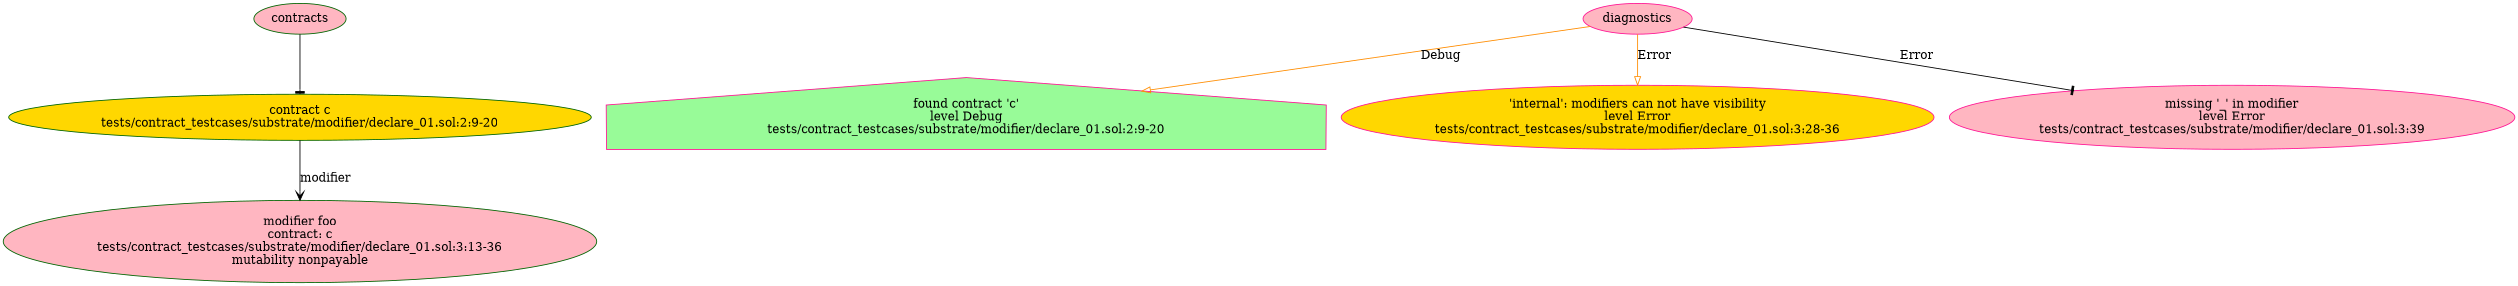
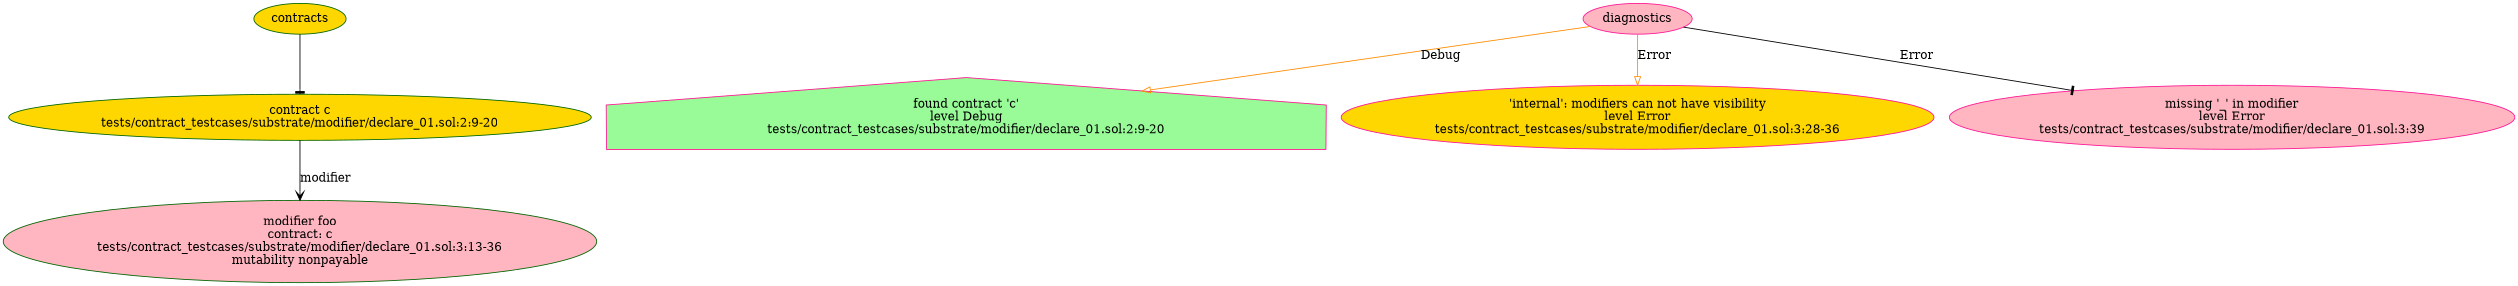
  strict digraph {
    node [style=filled fillcolor=lightpink color=deeppink shape=ellipse]
    edge [color=black arrowhead=tee]
    n1 [label="contract c\ntests/contract_testcases/substrate/modifier/declare_01.sol:2:9-20" fillcolor=gold color=darkgreen]
    n2 [label="modifier foo\ncontract: c\ntests/contract_testcases/substrate/modifier/declare_01.sol:3:13-36\nmutability nonpayable" color=darkgreen]
    n3 [label="found contract 'c'\nlevel Debug\ntests/contract_testcases/substrate/modifier/declare_01.sol:2:9-20" fillcolor=palegreen shape=house]
    n4 [label="'internal': modifiers can not have visibility\nlevel Error\ntests/contract_testcases/substrate/modifier/declare_01.sol:3:28-36" fillcolor=gold]
    n5 [label="missing '_' in modifier\nlevel Error\ntests/contract_testcases/substrate/modifier/declare_01.sol:3:39"]
-   contracts [color=darkgreen]
+   contracts [fillcolor=gold color=darkgreen]
    diagnostics
    n1 -> n2 [label=modifier arrowhead=vee]
    contracts -> n1
    diagnostics -> n3 [label=Debug color=darkorange arrowhead=onormal]
    diagnostics -> n4 [label=Error color=darkorange arrowhead=onormal]
    diagnostics -> n5 [label=Error]
  }
